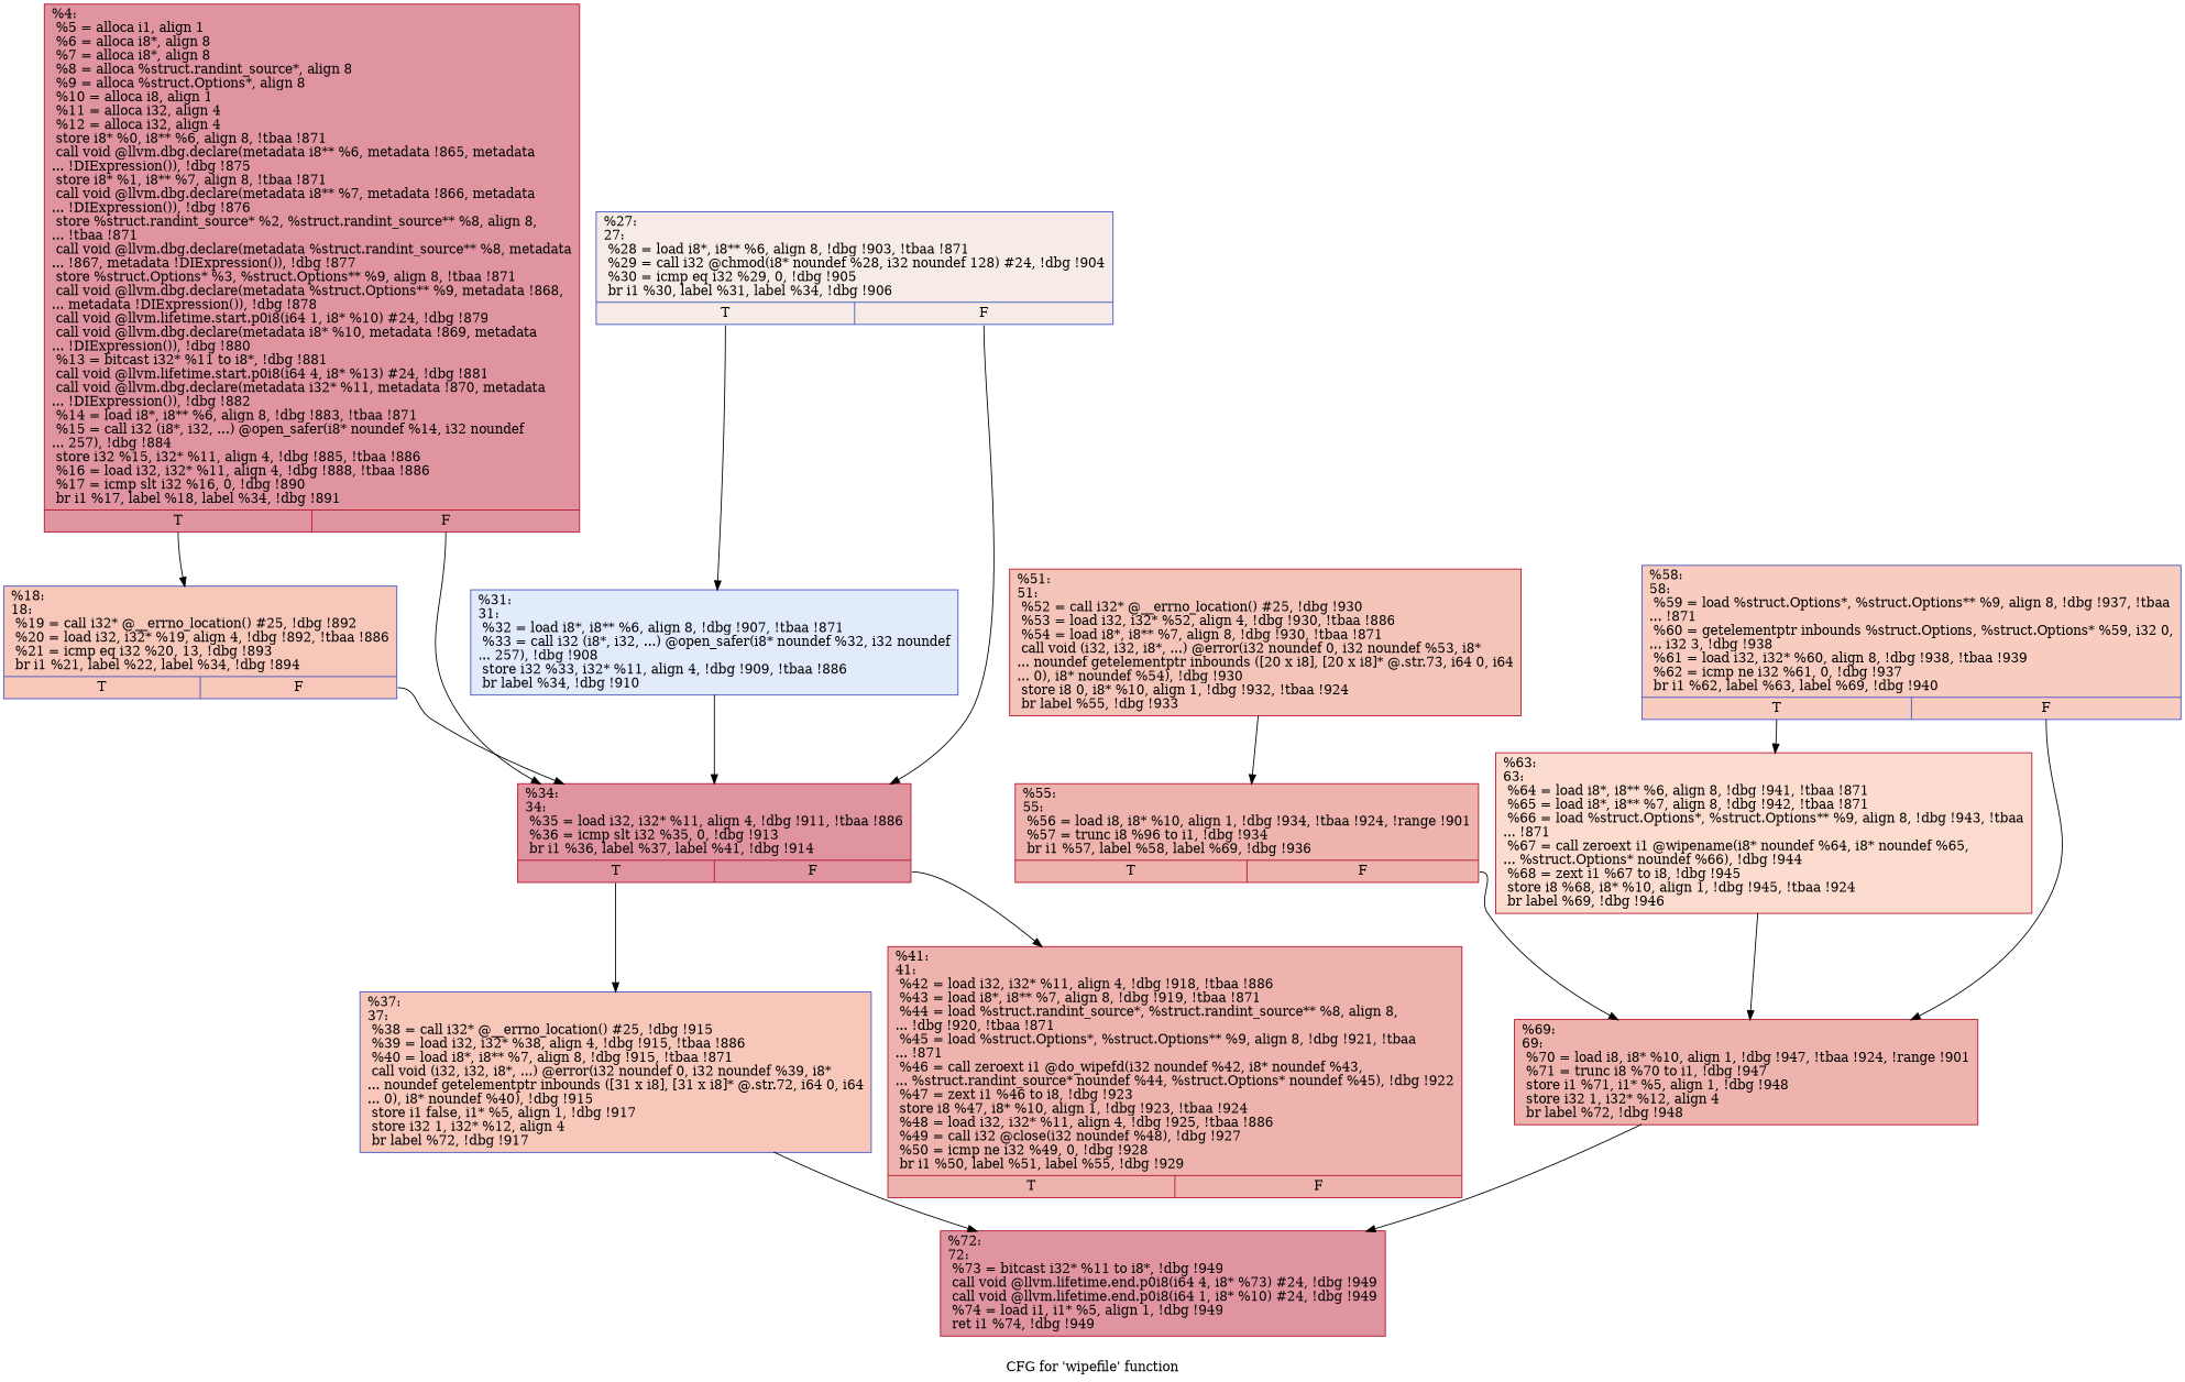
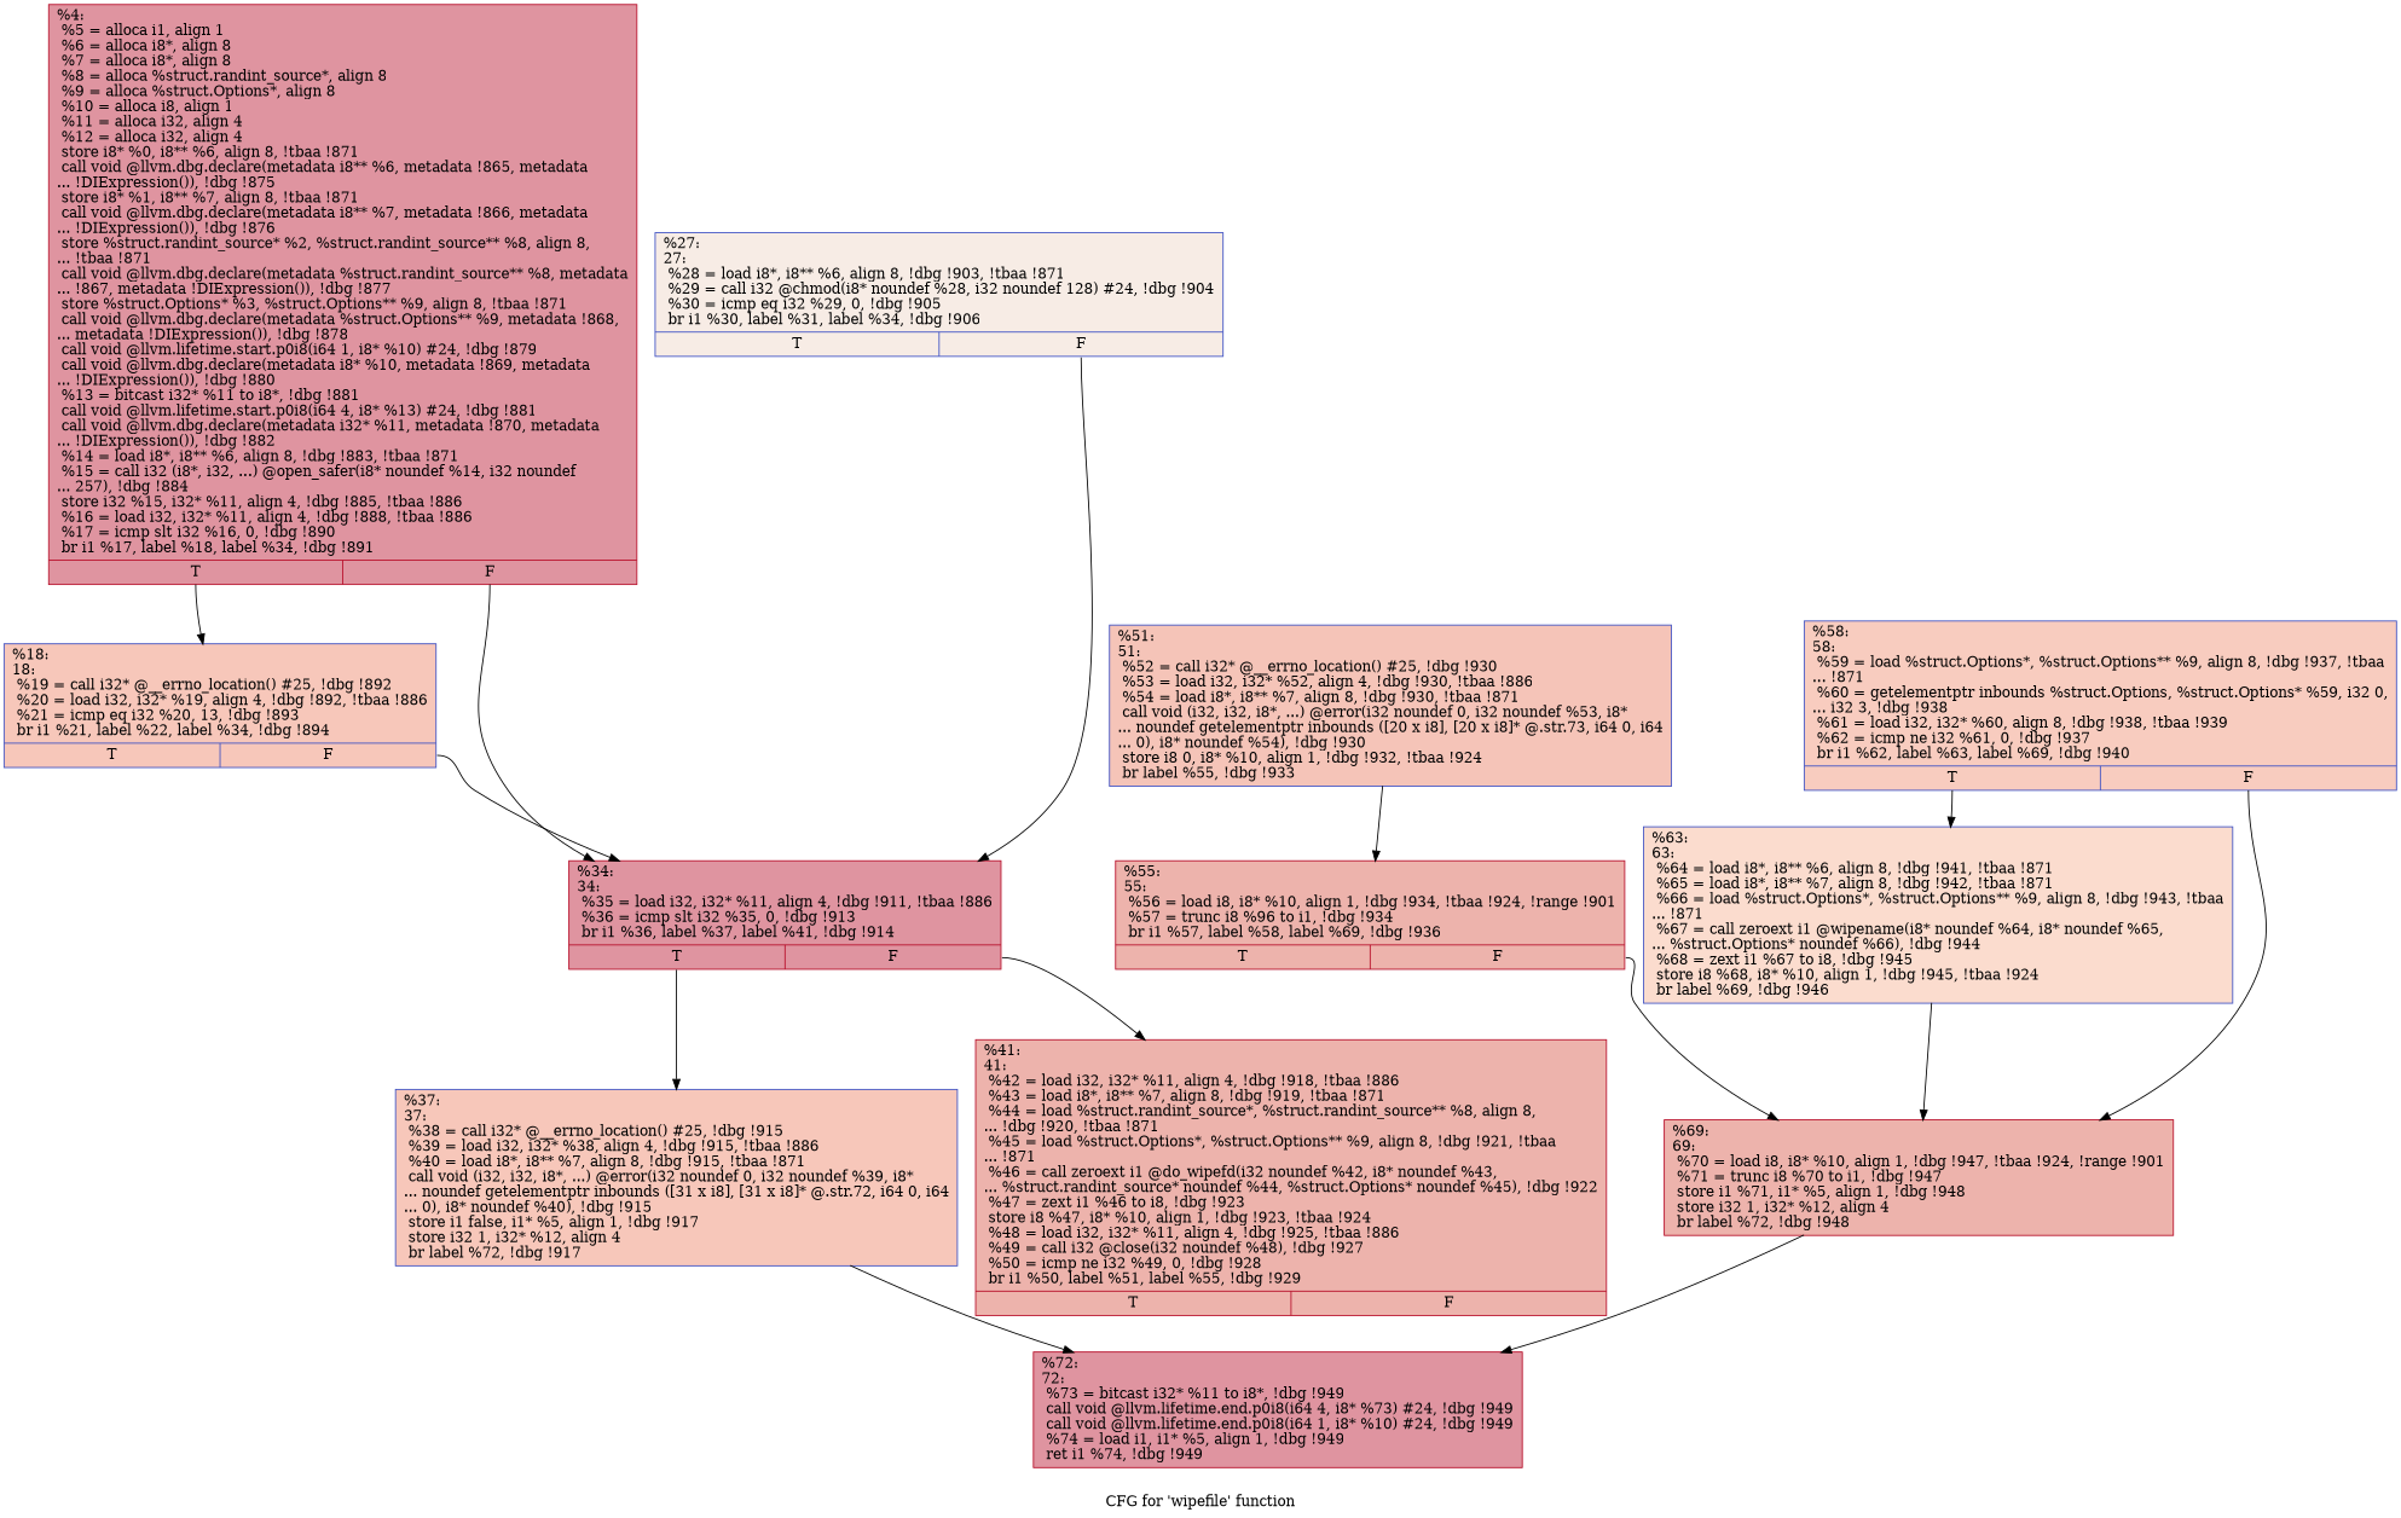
  digraph {
    label="CFG for 'wipefile' function"
    node [color="#3d50c3ff" fillcolor="#b70d2870" shape=record style=filled]
    edge [tailport=s0]
    n1 [color="#b70d28ff" label="{%4:\l  %5 = alloca i1, align 1\l  %6 = alloca i8*, align 8\l  %7 = alloca i8*, align 8\l  %8 = alloca %struct.randint_source*, align 8\l  %9 = alloca %struct.Options*, align 8\l  %10 = alloca i8, align 1\l  %11 = alloca i32, align 4\l  %12 = alloca i32, align 4\l  store i8* %0, i8** %6, align 8, !tbaa !871\l  call void @llvm.dbg.declare(metadata i8** %6, metadata !865, metadata\l... !DIExpression()), !dbg !875\l  store i8* %1, i8** %7, align 8, !tbaa !871\l  call void @llvm.dbg.declare(metadata i8** %7, metadata !866, metadata\l... !DIExpression()), !dbg !876\l  store %struct.randint_source* %2, %struct.randint_source** %8, align 8,\l... !tbaa !871\l  call void @llvm.dbg.declare(metadata %struct.randint_source** %8, metadata\l... !867, metadata !DIExpression()), !dbg !877\l  store %struct.Options* %3, %struct.Options** %9, align 8, !tbaa !871\l  call void @llvm.dbg.declare(metadata %struct.Options** %9, metadata !868,\l... metadata !DIExpression()), !dbg !878\l  call void @llvm.lifetime.start.p0i8(i64 1, i8* %10) #24, !dbg !879\l  call void @llvm.dbg.declare(metadata i8* %10, metadata !869, metadata\l... !DIExpression()), !dbg !880\l  %13 = bitcast i32* %11 to i8*, !dbg !881\l  call void @llvm.lifetime.start.p0i8(i64 4, i8* %13) #24, !dbg !881\l  call void @llvm.dbg.declare(metadata i32* %11, metadata !870, metadata\l... !DIExpression()), !dbg !882\l  %14 = load i8*, i8** %6, align 8, !dbg !883, !tbaa !871\l  %15 = call i32 (i8*, i32, ...) @open_safer(i8* noundef %14, i32 noundef\l... 257), !dbg !884\l  store i32 %15, i32* %11, align 4, !dbg !885, !tbaa !886\l  %16 = load i32, i32* %11, align 4, !dbg !888, !tbaa !886\l  %17 = icmp slt i32 %16, 0, !dbg !890\l  br i1 %17, label %18, label %34, !dbg !891\l|{<s0>T|<s1>F}}"]
    n2 [fillcolor="#ec7f6370" label="{%18:\l18:                                               \l  %19 = call i32* @__errno_location() #25, !dbg !892\l  %20 = load i32, i32* %19, align 4, !dbg !892, !tbaa !886\l  %21 = icmp eq i32 %20, 13, !dbg !893\l  br i1 %21, label %22, label %34, !dbg !894\l|{<s0>T|<s1>F}}"]
    n3 [color="#b70d28ff" label="{%34:\l34:                                               \l  %35 = load i32, i32* %11, align 4, !dbg !911, !tbaa !886\l  %36 = icmp slt i32 %35, 0, !dbg !913\l  br i1 %36, label %37, label %41, !dbg !914\l|{<s0>T|<s1>F}}"]
    n4 [fillcolor="#ec7f6370" label="{%37:\l37:                                               \l  %38 = call i32* @__errno_location() #25, !dbg !915\l  %39 = load i32, i32* %38, align 4, !dbg !915, !tbaa !886\l  %40 = load i8*, i8** %7, align 8, !dbg !915, !tbaa !871\l  call void (i32, i32, i8*, ...) @error(i32 noundef 0, i32 noundef %39, i8*\l... noundef getelementptr inbounds ([31 x i8], [31 x i8]* @.str.72, i64 0, i64\l... 0), i8* noundef %40), !dbg !915\l  store i1 false, i1* %5, align 1, !dbg !917\l  store i32 1, i32* %12, align 4\l  br label %72, !dbg !917\l}"]
    n5 [color="#b70d28ff" fillcolor="#d6524470" label="{%41:\l41:                                               \l  %42 = load i32, i32* %11, align 4, !dbg !918, !tbaa !886\l  %43 = load i8*, i8** %7, align 8, !dbg !919, !tbaa !871\l  %44 = load %struct.randint_source*, %struct.randint_source** %8, align 8,\l... !dbg !920, !tbaa !871\l  %45 = load %struct.Options*, %struct.Options** %9, align 8, !dbg !921, !tbaa\l... !871\l  %46 = call zeroext i1 @do_wipefd(i32 noundef %42, i8* noundef %43,\l... %struct.randint_source* noundef %44, %struct.Options* noundef %45), !dbg !922\l  %47 = zext i1 %46 to i8, !dbg !923\l  store i8 %47, i8* %10, align 1, !dbg !923, !tbaa !924\l  %48 = load i32, i32* %11, align 4, !dbg !925, !tbaa !886\l  %49 = call i32 @close(i32 noundef %48), !dbg !927\l  %50 = icmp ne i32 %49, 0, !dbg !928\l  br i1 %50, label %51, label %55, !dbg !929\l|{<s0>T|<s1>F}}"]
    n6 [color="#b70d28ff" label="{%72:\l72:                                               \l  %73 = bitcast i32* %11 to i8*, !dbg !949\l  call void @llvm.lifetime.end.p0i8(i64 4, i8* %73) #24, !dbg !949\l  call void @llvm.lifetime.end.p0i8(i64 1, i8* %10) #24, !dbg !949\l  %74 = load i1, i1* %5, align 1, !dbg !949\l  ret i1 %74, !dbg !949\l}"]
    n7 [fillcolor="#ecd3c570" label="{%27:\l27:                                               \l  %28 = load i8*, i8** %6, align 8, !dbg !903, !tbaa !871\l  %29 = call i32 @chmod(i8* noundef %28, i32 noundef 128) #24, !dbg !904\l  %30 = icmp eq i32 %29, 0, !dbg !905\l  br i1 %30, label %31, label %34, !dbg !906\l|{<s0>T|<s1>F}}"]
-   n8 [fillcolor="#bbd1f870" label="{%31:\l31:                                               \l  %32 = load i8*, i8** %6, align 8, !dbg !907, !tbaa !871\l  %33 = call i32 (i8*, i32, ...) @open_safer(i8* noundef %32, i32 noundef\l... 257), !dbg !908\l  store i32 %33, i32* %11, align 4, !dbg !909, !tbaa !886\l  br label %34, !dbg !910\l}"]
-   n9 [color="#b70d28ff" fillcolor="#e97a5f70" label="{%51:\l51:                                               \l  %52 = call i32* @__errno_location() #25, !dbg !930\l  %53 = load i32, i32* %52, align 4, !dbg !930, !tbaa !886\l  %54 = load i8*, i8** %7, align 8, !dbg !930, !tbaa !871\l  call void (i32, i32, i8*, ...) @error(i32 noundef 0, i32 noundef %53, i8*\l... noundef getelementptr inbounds ([20 x i8], [20 x i8]* @.str.73, i64 0, i64\l... 0), i8* noundef %54), !dbg !930\l  store i8 0, i8* %10, align 1, !dbg !932, !tbaa !924\l  br label %55, !dbg !933\l}"]
+   n9 [fillcolor="#e97a5f70" label="{%51:\l51:                                               \l  %52 = call i32* @__errno_location() #25, !dbg !930\l  %53 = load i32, i32* %52, align 4, !dbg !930, !tbaa !886\l  %54 = load i8*, i8** %7, align 8, !dbg !930, !tbaa !871\l  call void (i32, i32, i8*, ...) @error(i32 noundef 0, i32 noundef %53, i8*\l... noundef getelementptr inbounds ([20 x i8], [20 x i8]* @.str.73, i64 0, i64\l... 0), i8* noundef %54), !dbg !930\l  store i8 0, i8* %10, align 1, !dbg !932, !tbaa !924\l  br label %55, !dbg !933\l}"]
    n10 [color="#b70d28ff" fillcolor="#d6524470" label="{%55:\l55:                                               \l  %56 = load i8, i8* %10, align 1, !dbg !934, !tbaa !924, !range !901\l  %57 = trunc i8 %96 to i1, !dbg !934\l  br i1 %57, label %58, label %69, !dbg !936\l|{<s0>T|<s1>F}}"]
    n11 [color="#b70d28ff" fillcolor="#d6524470" label="{%69:\l69:                                               \l  %70 = load i8, i8* %10, align 1, !dbg !947, !tbaa !924, !range !901\l  %71 = trunc i8 %70 to i1, !dbg !947\l  store i1 %71, i1* %5, align 1, !dbg !948\l  store i32 1, i32* %12, align 4\l  br label %72, !dbg !948\l}"]
    n12 [fillcolor="#f08b6e70" label="{%58:\l58:                                               \l  %59 = load %struct.Options*, %struct.Options** %9, align 8, !dbg !937, !tbaa\l... !871\l  %60 = getelementptr inbounds %struct.Options, %struct.Options* %59, i32 0,\l... i32 3, !dbg !938\l  %61 = load i32, i32* %60, align 8, !dbg !938, !tbaa !939\l  %62 = icmp ne i32 %61, 0, !dbg !937\l  br i1 %62, label %63, label %69, !dbg !940\l|{<s0>T|<s1>F}}"]
-   n13 [color="#b70d28ff" fillcolor="#f7af9170" label="{%63:\l63:                                               \l  %64 = load i8*, i8** %6, align 8, !dbg !941, !tbaa !871\l  %65 = load i8*, i8** %7, align 8, !dbg !942, !tbaa !871\l  %66 = load %struct.Options*, %struct.Options** %9, align 8, !dbg !943, !tbaa\l... !871\l  %67 = call zeroext i1 @wipename(i8* noundef %64, i8* noundef %65,\l... %struct.Options* noundef %66), !dbg !944\l  %68 = zext i1 %67 to i8, !dbg !945\l  store i8 %68, i8* %10, align 1, !dbg !945, !tbaa !924\l  br label %69, !dbg !946\l}"]
+   n13 [fillcolor="#f7af9170" label="{%63:\l63:                                               \l  %64 = load i8*, i8** %6, align 8, !dbg !941, !tbaa !871\l  %65 = load i8*, i8** %7, align 8, !dbg !942, !tbaa !871\l  %66 = load %struct.Options*, %struct.Options** %9, align 8, !dbg !943, !tbaa\l... !871\l  %67 = call zeroext i1 @wipename(i8* noundef %64, i8* noundef %65,\l... %struct.Options* noundef %66), !dbg !944\l  %68 = zext i1 %67 to i8, !dbg !945\l  store i8 %68, i8* %10, align 1, !dbg !945, !tbaa !924\l  br label %69, !dbg !946\l}"]
    n1 -> n2
    n1 -> n3 [tailport=s1]
    n2 -> n3 [tailport=s1]
    n3 -> n4
    n3 -> n5 [tailport=s1]
    n4 -> n6
    n7 -> n3 [tailport=s1]
-   n7 -> n8
-   n8 -> n3
    n9 -> n10
    n10 -> n11 [tailport=s1]
    n11 -> n6
    n12 -> n11 [tailport=s1]
    n12 -> n13
    n13 -> n11
  }
